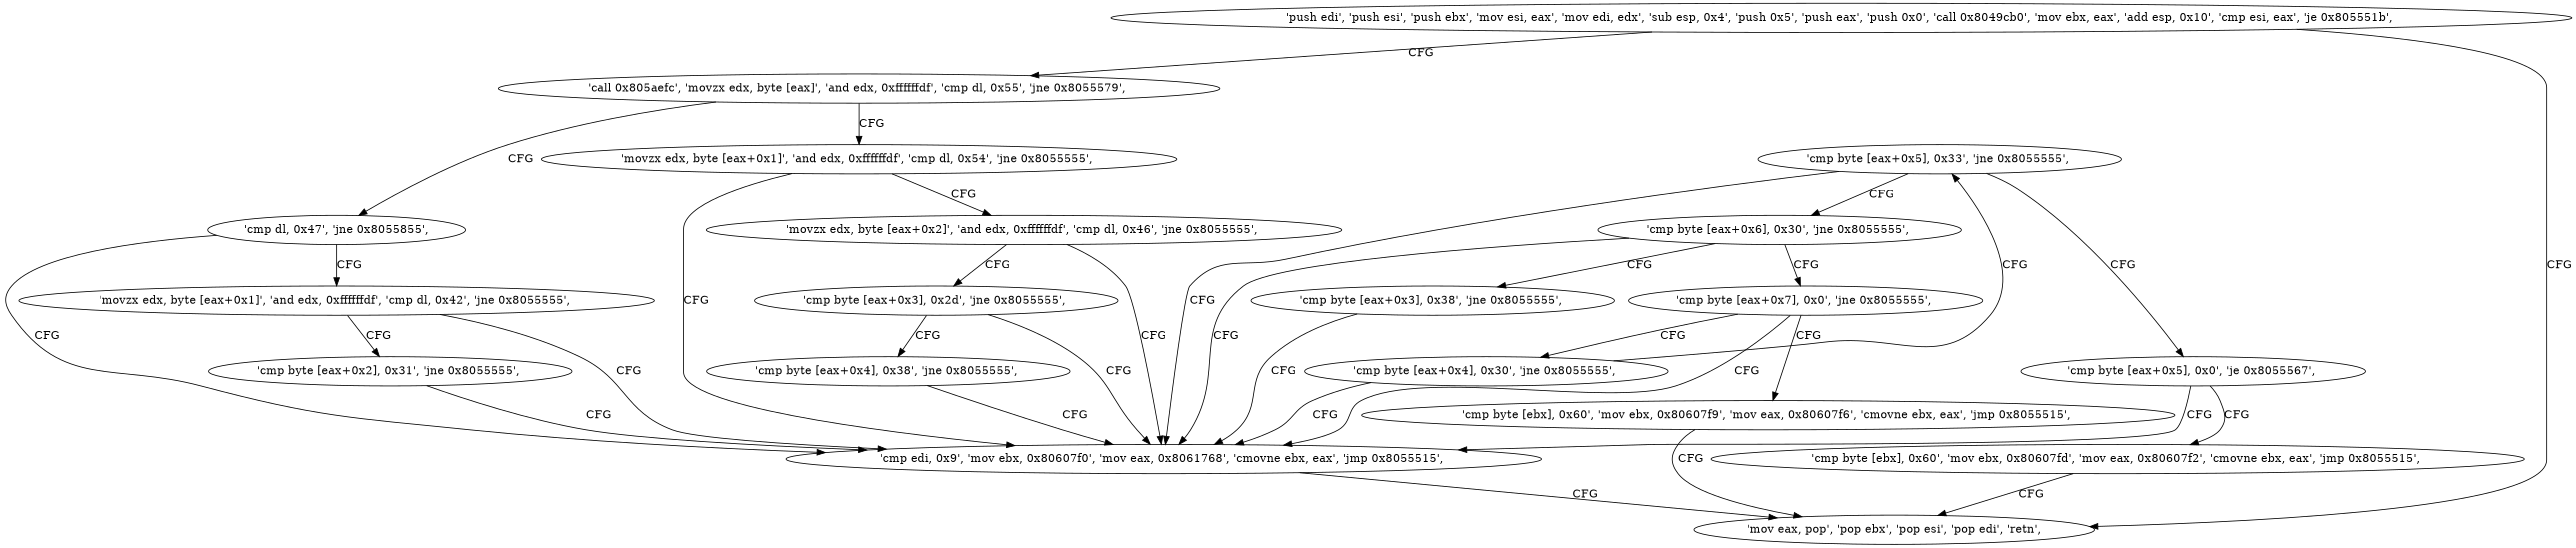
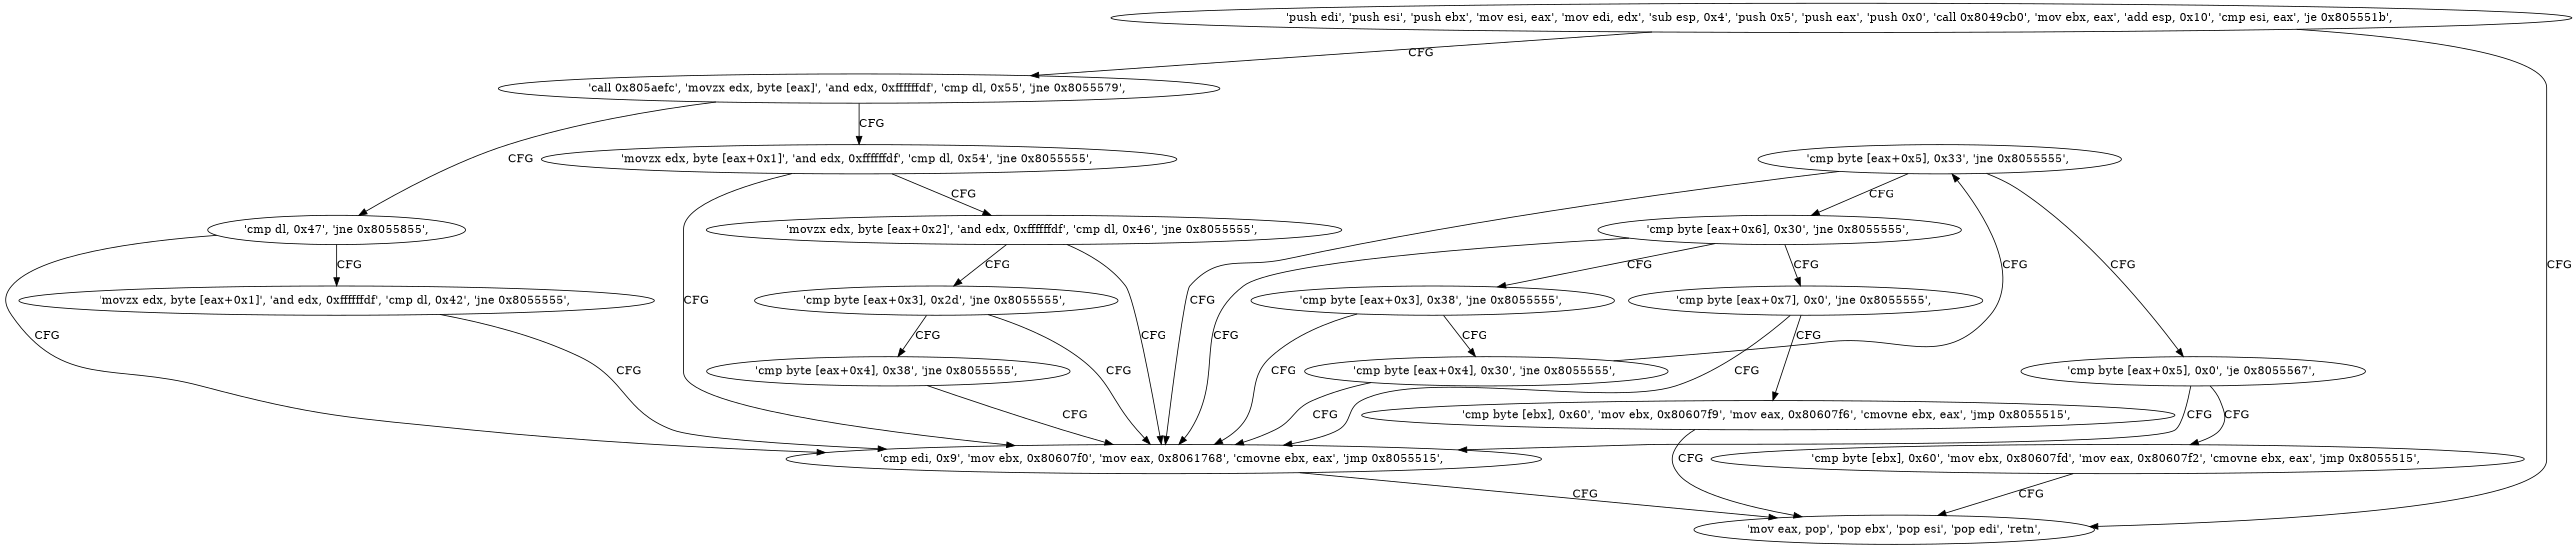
  digraph {
    fontname="DejaVu Serif"
    node [fontname="DejaVu Serif"]
    edge [fontname="DejaVu Serif"]
    n1 [label="'push edi', 'push esi', 'push ebx', 'mov esi, eax', 'mov edi, edx', 'sub esp, 0x4', 'push 0x5', 'push eax', 'push 0x0', 'call 0x8049cb0', 'mov ebx, eax', 'add esp, 0x10', 'cmp esi, eax', 'je 0x805551b', "]
    n2 [label="'call 0x805aefc', 'movzx edx, byte [eax]', 'and edx, 0xffffffdf', 'cmp dl, 0x55', 'jne 0x8055579', "]
    n3 [label="'mov eax, pop', 'pop ebx', 'pop esi', 'pop edi', 'retn',"]
    n4 [label="'cmp dl, 0x47', 'jne 0x8055855',"]
    n5 [label="'movzx edx, byte [eax+0x1]', 'and edx, 0xffffffdf', 'cmp dl, 0x54', 'jne 0x8055555', "]
    n6 [label="'cmp edi, 0x9', 'mov ebx, 0x80607f0', 'mov eax, 0x8061768', 'cmovne ebx, eax', 'jmp 0x8055515', "]
    n7 [label="'movzx edx, byte [eax+0x1]', 'and edx, 0xffffffdf', 'cmp dl, 0x42', 'jne 0x8055555', "]
    n8 [label="'movzx edx, byte [eax+0x2]', 'and edx, 0xffffffdf', 'cmp dl, 0x46', 'jne 0x8055555', "]
-   n9 [label="'cmp byte [eax+0x2], 0x31', 'jne 0x8055555', "]
    n10 [label="'cmp byte [eax+0x3], 0x2d', 'jne 0x8055555', "]
    n11 [label="'cmp byte [eax+0x4], 0x38', 'jne 0x8055555', "]
    n12 [label="'cmp byte [eax+0x3], 0x38', 'jne 0x8055555', "]
    n13 [label="'cmp byte [eax+0x4], 0x30', 'jne 0x8055555', "]
    n14 [label="'cmp byte [eax+0x5], 0x33', 'jne 0x8055555', "]
    n15 [label="'cmp byte [eax+0x5], 0x0', 'je 0x8055567', "]
    n16 [label="'cmp byte [ebx], 0x60', 'mov ebx, 0x80607fd', 'mov eax, 0x80607f2', 'cmovne ebx, eax', 'jmp 0x8055515', "]
    n17 [label="'cmp byte [eax+0x6], 0x30', 'jne 0x8055555', "]
    n18 [label="'cmp byte [eax+0x7], 0x0', 'jne 0x8055555', "]
    n19 [label="'cmp byte [ebx], 0x60', 'mov ebx, 0x80607f9', 'mov eax, 0x80607f6', 'cmovne ebx, eax', 'jmp 0x8055515', "]
    n1 -> n2 [label=CFG]
    n1 -> n3 [label=CFG]
    n2 -> n4 [label=CFG]
    n2 -> n5 [label=CFG]
    n4 -> n6 [label=CFG]
    n4 -> n7 [label=CFG]
    n5 -> n6 [label=CFG]
    n5 -> n8 [label=CFG]
    n6 -> n3 [label=CFG]
    n7 -> n6 [label=CFG]
-   n7 -> n9 [label=CFG]
    n8 -> n6 [label=CFG]
    n8 -> n10 [label=CFG]
-   n9 -> n6 [label=CFG]
    n10 -> n6 [label=CFG]
    n10 -> n11 [label=CFG]
    n11 -> n6 [label=CFG]
    n12 -> n6 [label=CFG]
-   n18 -> n13 [label=CFG]
+   n12 -> n13 [label=CFG]
    n13 -> n6 [label=CFG]
    n13 -> n14 [label=CFG]
    n14 -> n6 [label=CFG]
    n14 -> n15 [label=CFG]
    n14 -> n17 [label=CFG]
    n15 -> n6 [label=CFG]
    n15 -> n16 [label=CFG]
    n16 -> n3 [label=CFG]
    n17 -> n6 [label=CFG]
    n17 -> n12 [label=CFG]
    n17 -> n18 [label=CFG]
    n18 -> n6 [label=CFG]
    n18 -> n19 [label=CFG]
    n19 -> n3 [label=CFG]
  }
